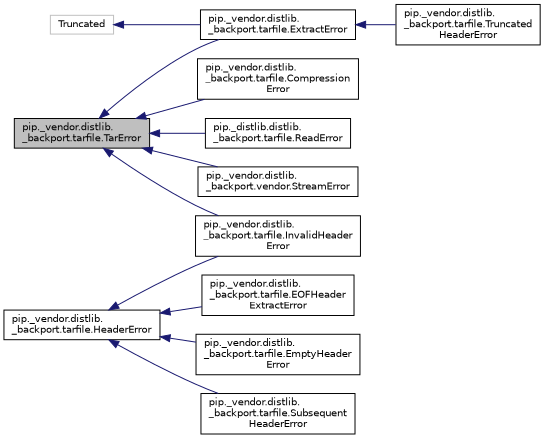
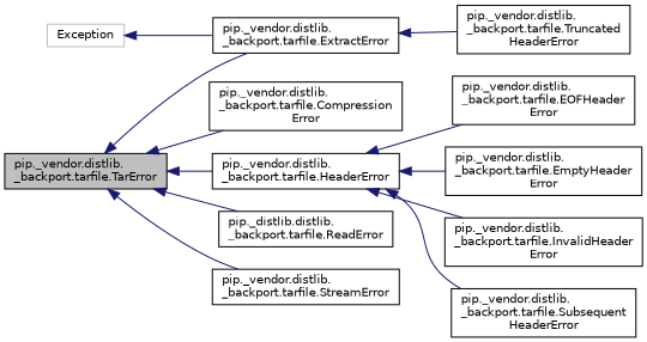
  digraph {
    rankdir=LR
    node [color=black fillcolor=white fontname=Helvetica fontsize=10 shape=record style=filled]
    edge [color=midnightblue dir=back fontname=Helvetica fontsize=10 labelfontname=Helvetica labelfontsize=10 style=solid]
    n1 [fillcolor=grey75 fontcolor=black height=0.2 label="pip._vendor.distlib.\l_backport.tarfile.TarError" width=0.4]
    n2 [height=0.2 label="pip._vendor.distlib.\l_backport.tarfile.Compression\lError" width=0.4]
    n3 [height=0.2 label="pip._vendor.distlib.\l_backport.tarfile.ExtractError" width=0.4]
    n4 [height=0.2 label="pip._vendor.distlib.\l_backport.tarfile.HeaderError" width=0.4]
    n5 [height=0.2 label="pip._distlib.distlib.\l_backport.tarfile.ReadError" width=0.4]
-   n6 [height=0.2 label="pip._vendor.distlib.\l_backport.vendor.StreamError" width=0.4]
+   n6 [height=0.2 label="pip._vendor.distlib.\l_backport.tarfile.StreamError" width=0.4]
    n7 [height=0.2 label="pip._vendor.distlib.\l_backport.tarfile.Truncated\lHeaderError" width=0.4]
-   n8 [height=0.2 label="pip._vendor.distlib.\l_backport.tarfile.EOFHeader\lExtractError" width=0.4]
+   n8 [height=0.2 label="pip._vendor.distlib.\l_backport.tarfile.EOFHeader\lError" width=0.4]
    n9 [height=0.2 label="pip._vendor.distlib.\l_backport.tarfile.EmptyHeader\lError" width=0.4]
    n10 [height=0.2 label="pip._vendor.distlib.\l_backport.tarfile.InvalidHeader\lError" width=0.4]
    n11 [height=0.2 label="pip._vendor.distlib.\l_backport.tarfile.Subsequent\lHeaderError" width=0.4]
-   n12 [color=grey75 height=0.2 label=Truncated width=0.4]
+   n12 [color=grey75 height=0.2 label=Exception width=0.4]
    n1 -> n2
    n1 -> n3
-   n1 -> n10
+   n1 -> n4
    n1 -> n5
    n1 -> n6
    n3 -> n7
    n4 -> n8
    n4 -> n9
    n4 -> n10
    n4 -> n11
    n12 -> n3
  }
